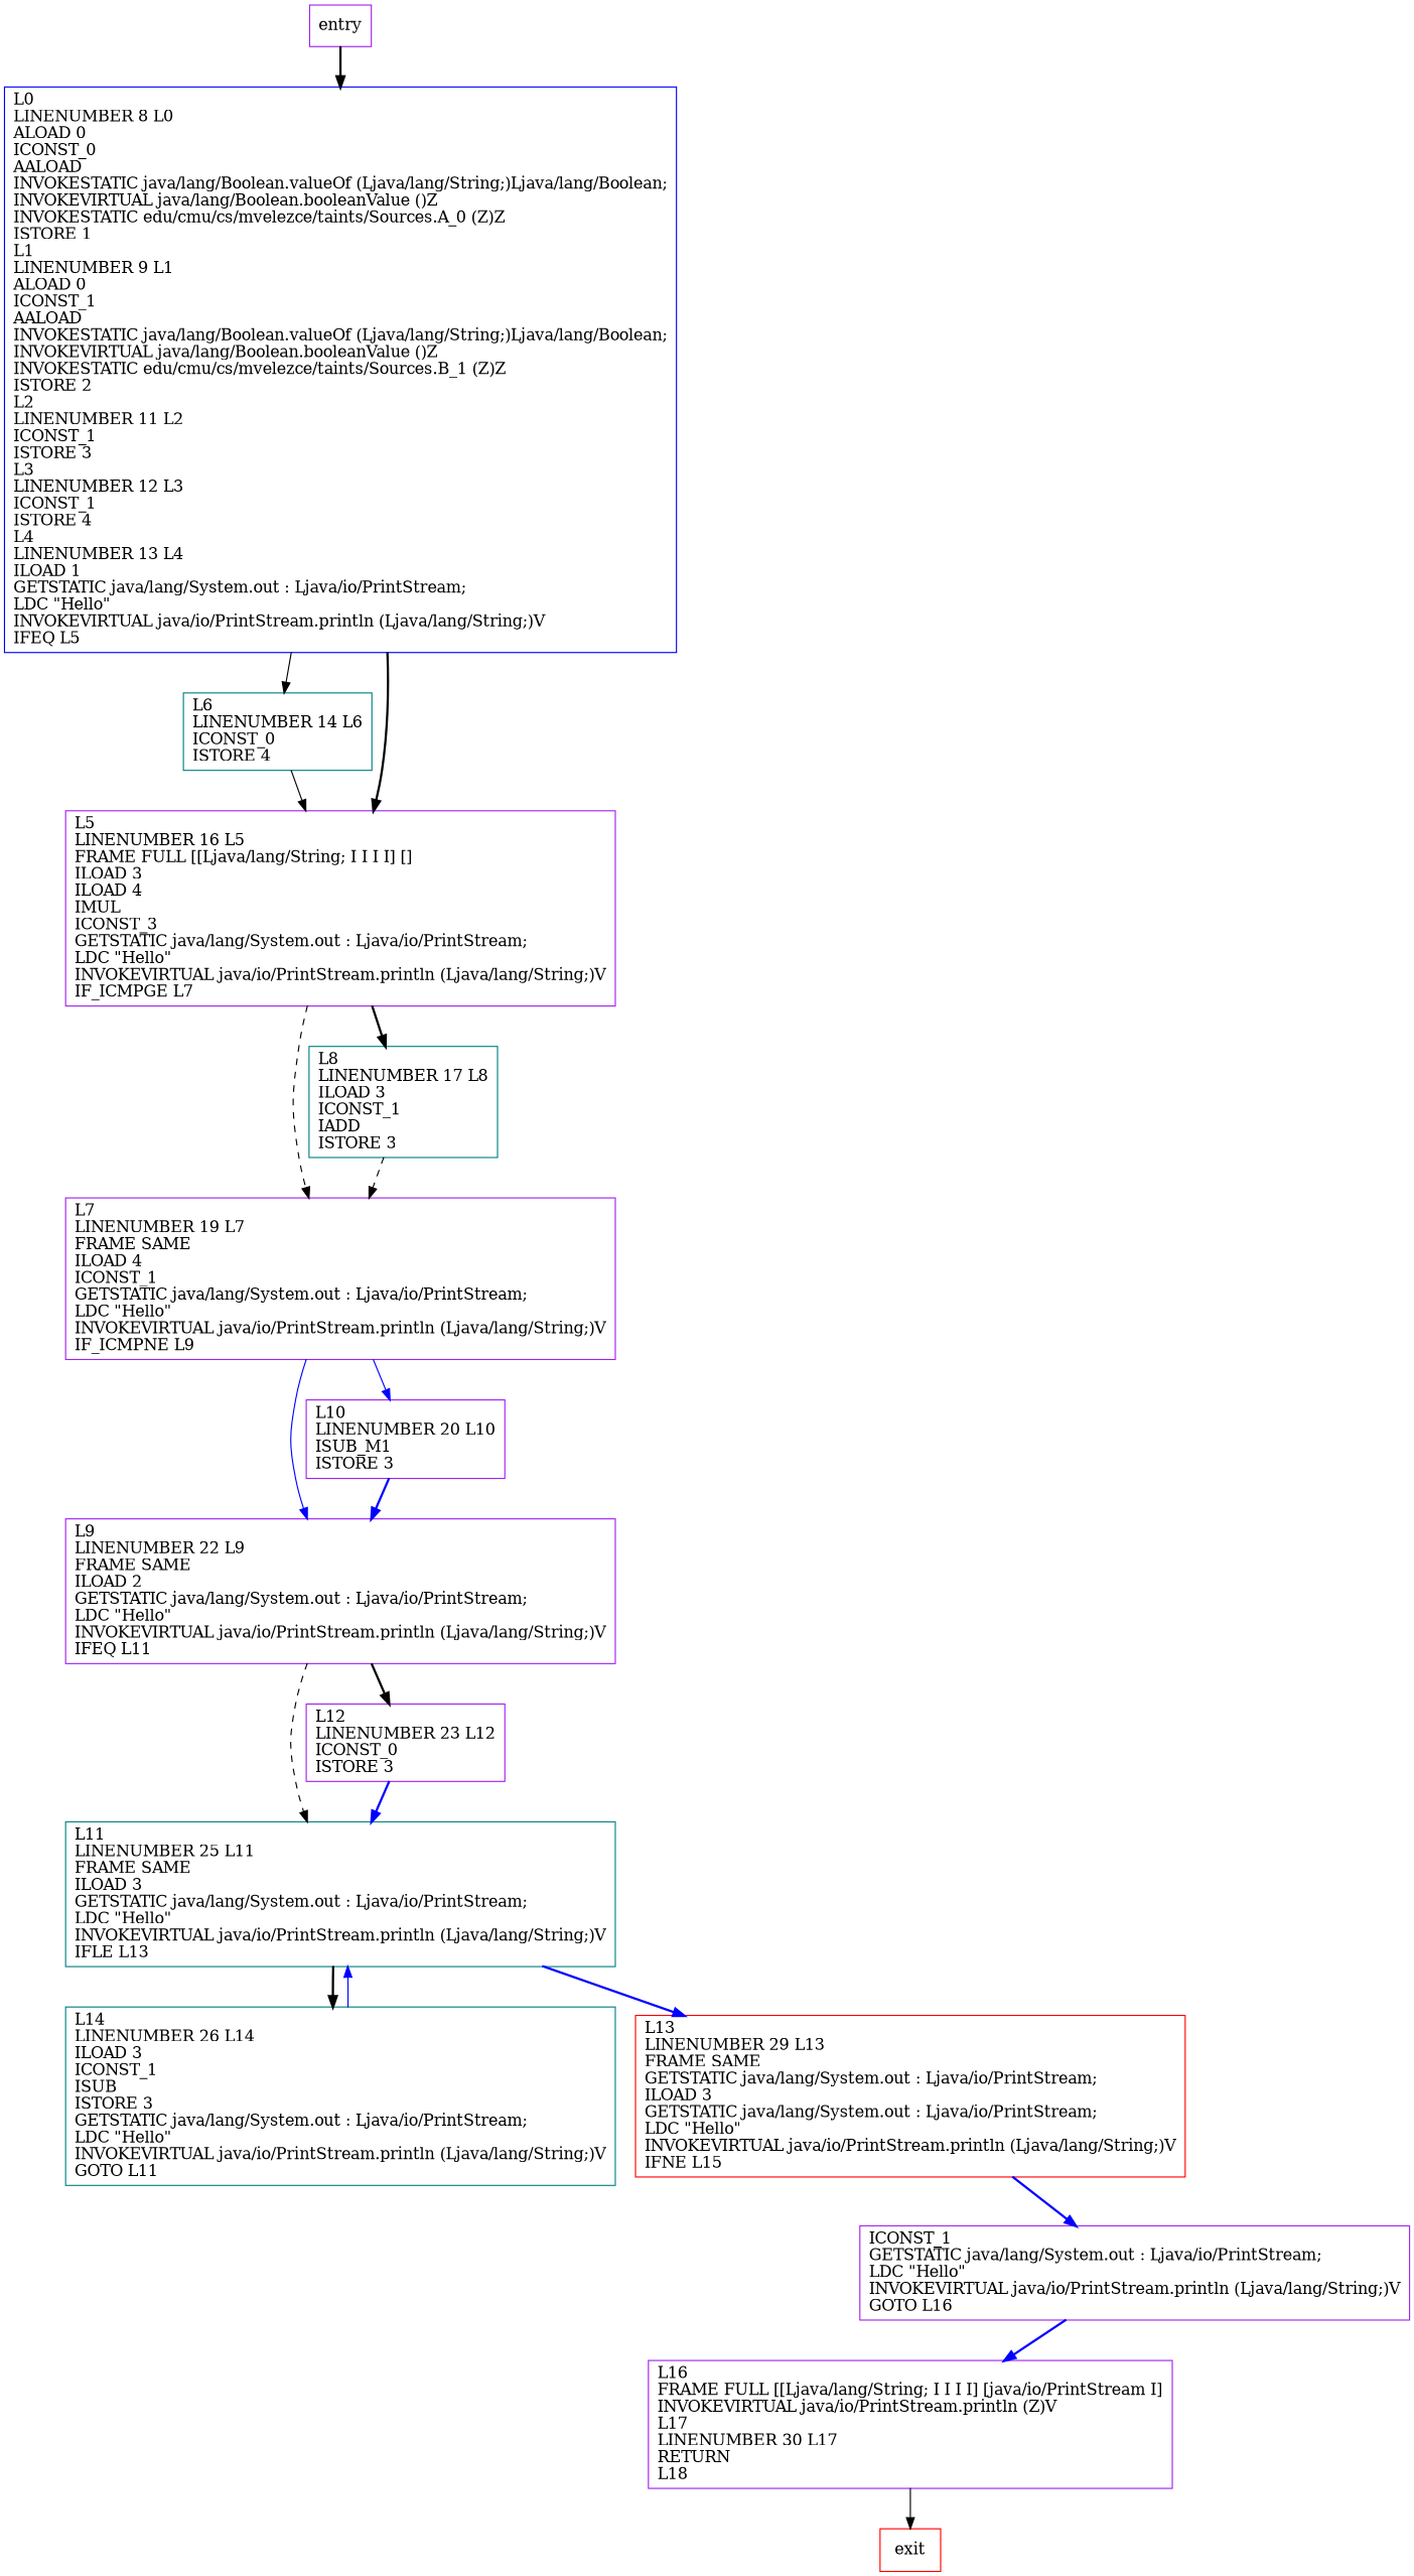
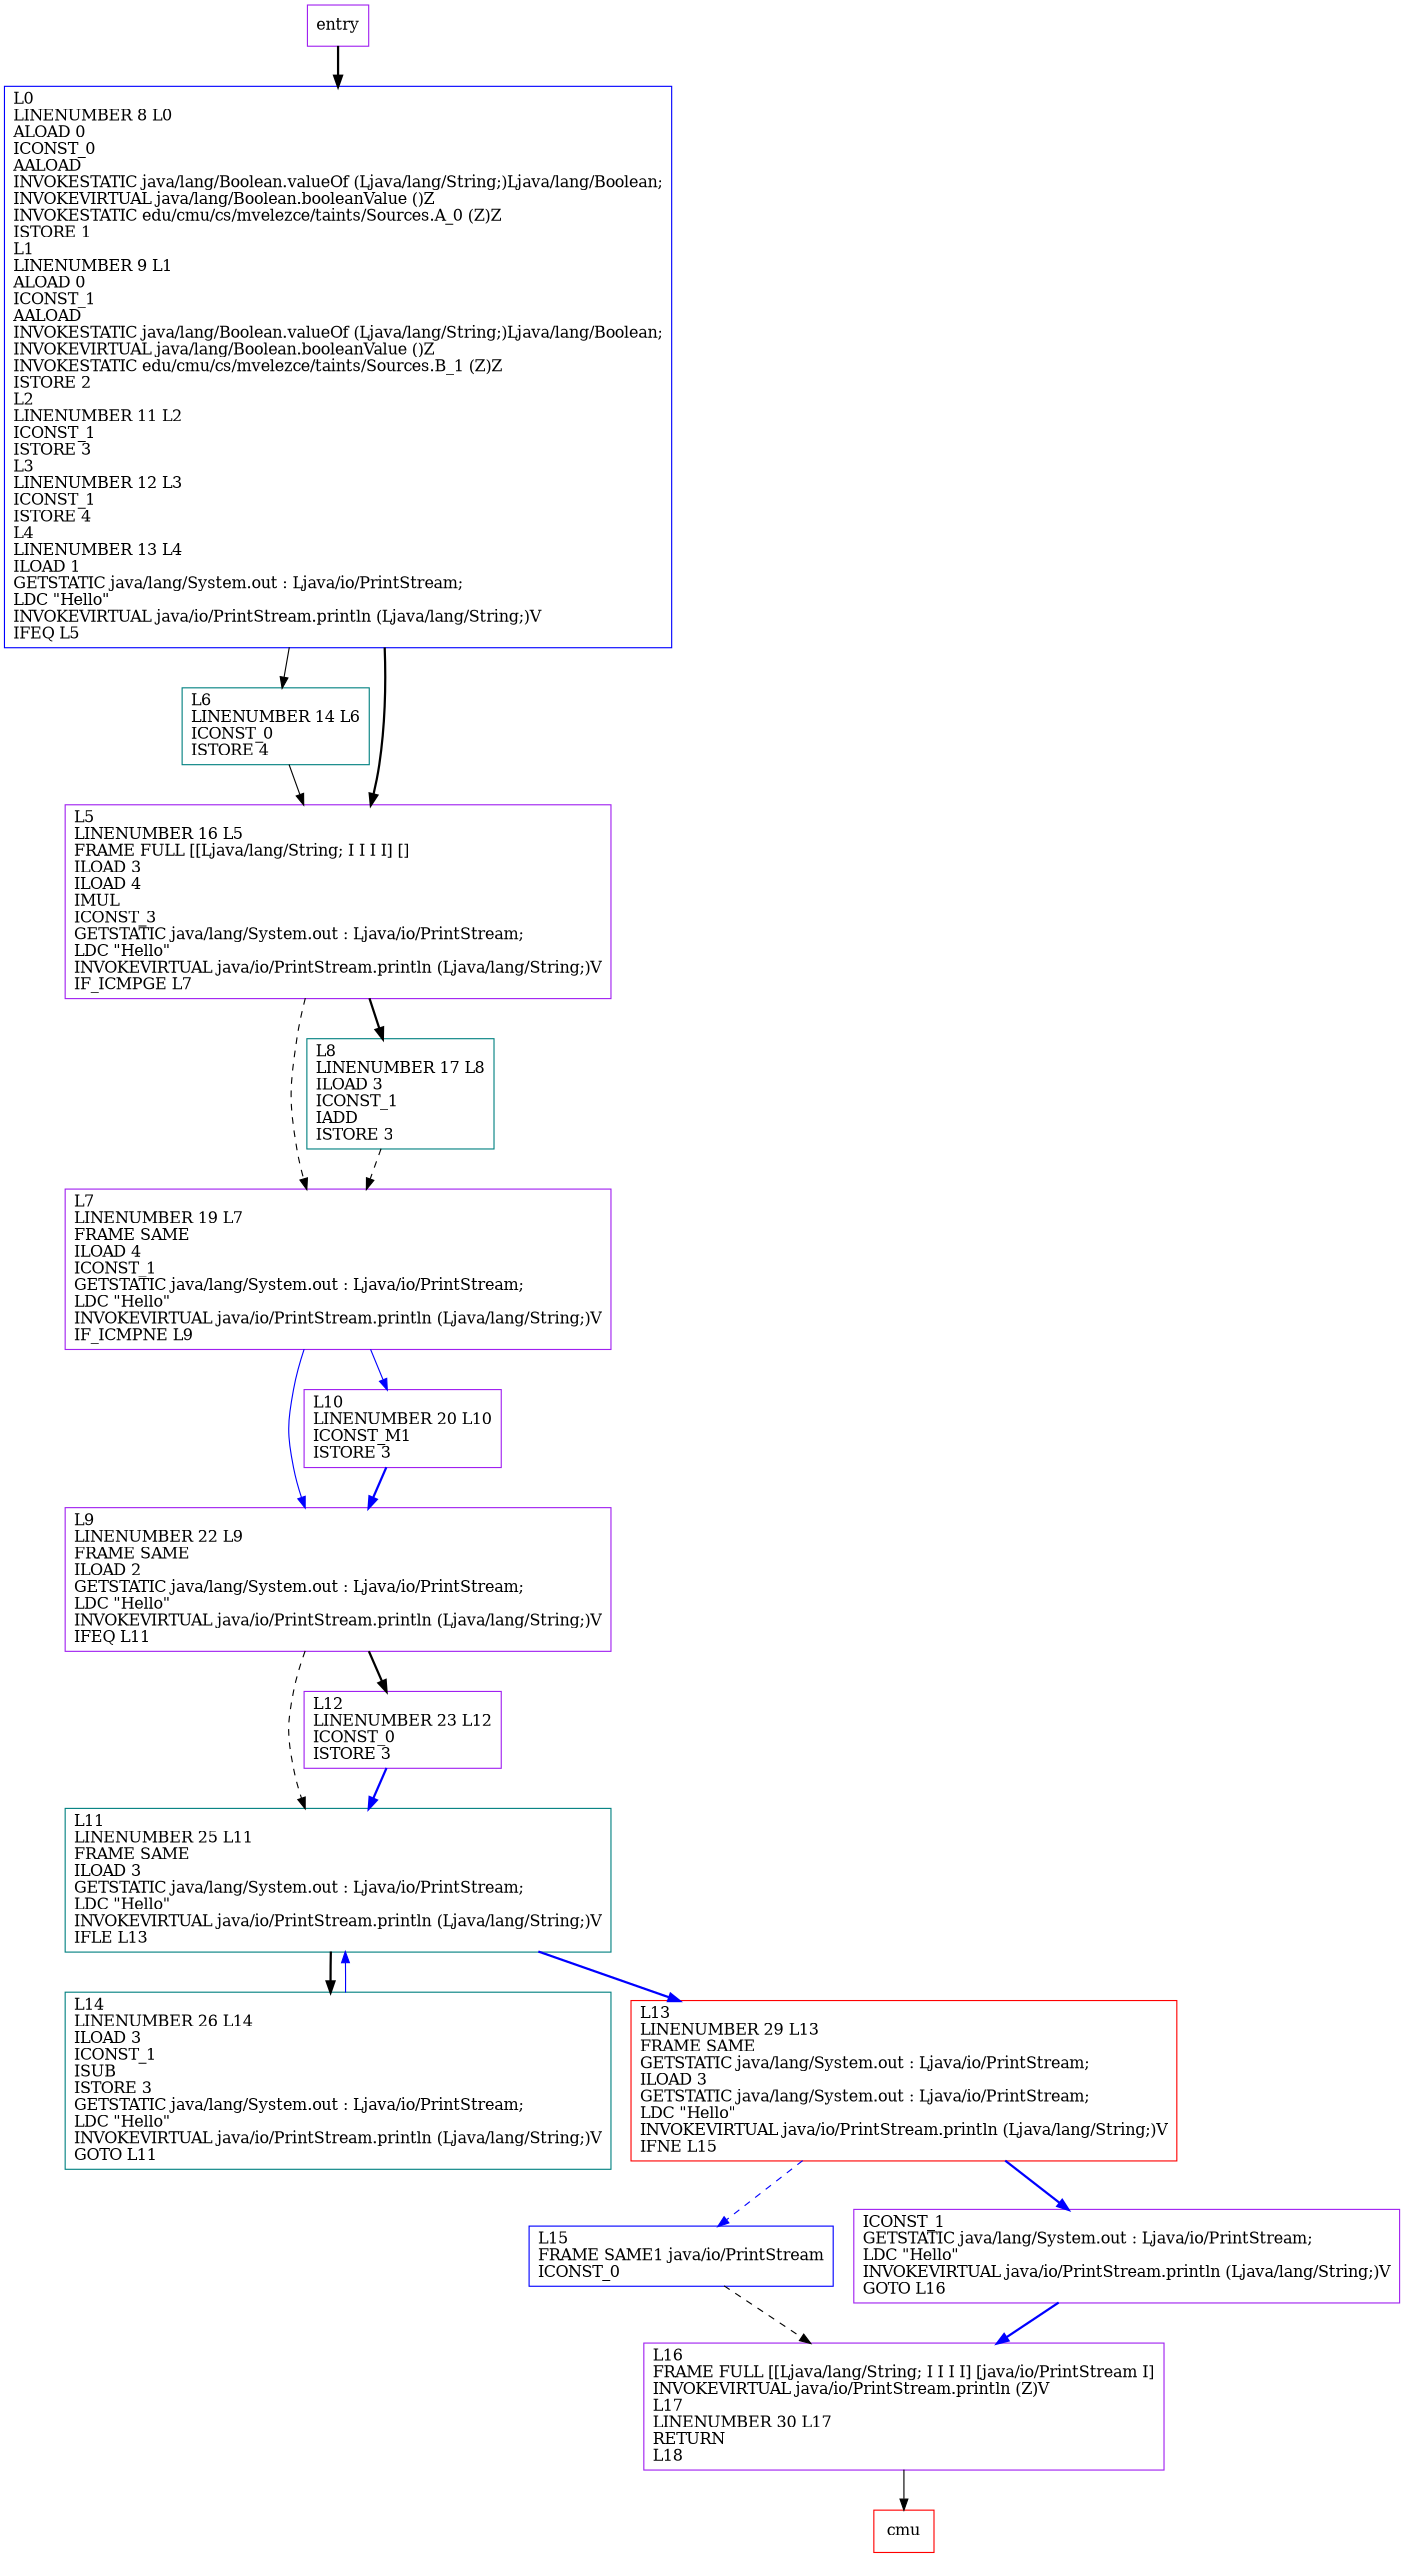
  digraph {
    node [color=purple shape=record]
    edge [color=black style=bold]
+   n1 [color=blue label="L15\lFRAME SAME1 java/io/PrintStream\lICONST_0\l"]
    n2 [label="L16\lFRAME FULL [[Ljava/lang/String; I I I I] [java/io/PrintStream I]\lINVOKEVIRTUAL java/io/PrintStream.println (Z)V\lL17\lLINENUMBER 30 L17\lRETURN\lL18\l"]
-   exit [color=red]
+   exit [color=red label=cmu]
    n4 [label="L9\lLINENUMBER 22 L9\lFRAME SAME\lILOAD 2\lGETSTATIC java/lang/System.out : Ljava/io/PrintStream;\lLDC \"Hello\"\lINVOKEVIRTUAL java/io/PrintStream.println (Ljava/lang/String;)V\lIFEQ L11\l"]
    n5 [color=teal label="L11\lLINENUMBER 25 L11\lFRAME SAME\lILOAD 3\lGETSTATIC java/lang/System.out : Ljava/io/PrintStream;\lLDC \"Hello\"\lINVOKEVIRTUAL java/io/PrintStream.println (Ljava/lang/String;)V\lIFLE L13\l"]
    n6 [label="L12\lLINENUMBER 23 L12\lICONST_0\lISTORE 3\l"]
    n7 [color=teal label="L14\lLINENUMBER 26 L14\lILOAD 3\lICONST_1\lISUB\lISTORE 3\lGETSTATIC java/lang/System.out : Ljava/io/PrintStream;\lLDC \"Hello\"\lINVOKEVIRTUAL java/io/PrintStream.println (Ljava/lang/String;)V\lGOTO L11\l"]
    n8 [color=red label="L13\lLINENUMBER 29 L13\lFRAME SAME\lGETSTATIC java/lang/System.out : Ljava/io/PrintStream;\lILOAD 3\lGETSTATIC java/lang/System.out : Ljava/io/PrintStream;\lLDC \"Hello\"\lINVOKEVIRTUAL java/io/PrintStream.println (Ljava/lang/String;)V\lIFNE L15\l"]
    n9 [color=blue label="L0\lLINENUMBER 8 L0\lALOAD 0\lICONST_0\lAALOAD\lINVOKESTATIC java/lang/Boolean.valueOf (Ljava/lang/String;)Ljava/lang/Boolean;\lINVOKEVIRTUAL java/lang/Boolean.booleanValue ()Z\lINVOKESTATIC edu/cmu/cs/mvelezce/taints/Sources.A_0 (Z)Z\lISTORE 1\lL1\lLINENUMBER 9 L1\lALOAD 0\lICONST_1\lAALOAD\lINVOKESTATIC java/lang/Boolean.valueOf (Ljava/lang/String;)Ljava/lang/Boolean;\lINVOKEVIRTUAL java/lang/Boolean.booleanValue ()Z\lINVOKESTATIC edu/cmu/cs/mvelezce/taints/Sources.B_1 (Z)Z\lISTORE 2\lL2\lLINENUMBER 11 L2\lICONST_1\lISTORE 3\lL3\lLINENUMBER 12 L3\lICONST_1\lISTORE 4\lL4\lLINENUMBER 13 L4\lILOAD 1\lGETSTATIC java/lang/System.out : Ljava/io/PrintStream;\lLDC \"Hello\"\lINVOKEVIRTUAL java/io/PrintStream.println (Ljava/lang/String;)V\lIFEQ L5\l"]
    n10 [color=teal label="L6\lLINENUMBER 14 L6\lICONST_0\lISTORE 4\l"]
    n11 [label="L5\lLINENUMBER 16 L5\lFRAME FULL [[Ljava/lang/String; I I I I] []\lILOAD 3\lILOAD 4\lIMUL\lICONST_3\lGETSTATIC java/lang/System.out : Ljava/io/PrintStream;\lLDC \"Hello\"\lINVOKEVIRTUAL java/io/PrintStream.println (Ljava/lang/String;)V\lIF_ICMPGE L7\l"]
    n12 [label="L7\lLINENUMBER 19 L7\lFRAME SAME\lILOAD 4\lICONST_1\lGETSTATIC java/lang/System.out : Ljava/io/PrintStream;\lLDC \"Hello\"\lINVOKEVIRTUAL java/io/PrintStream.println (Ljava/lang/String;)V\lIF_ICMPNE L9\l"]
    n13 [color=teal label="L8\lLINENUMBER 17 L8\lILOAD 3\lICONST_1\lIADD\lISTORE 3\l"]
-   n14 [label="L10\lLINENUMBER 20 L10\lISUB_M1\lISTORE 3\l"]
+   n14 [label="L10\lLINENUMBER 20 L10\lICONST_M1\lISTORE 3\l"]
    n15 [label="ICONST_1\lGETSTATIC java/lang/System.out : Ljava/io/PrintStream;\lLDC \"Hello\"\lINVOKEVIRTUAL java/io/PrintStream.println (Ljava/lang/String;)V\lGOTO L16\l"]
    entry
+   n1 -> n2 [style=dashed]
    n2 -> exit [style=solid]
    n4 -> n5 [style=dashed]
    n4 -> n6
    n5 -> n7
    n5 -> n8 [color=blue]
    n6 -> n5 [color=blue]
    n7 -> n5 [color=blue style=solid]
+   n8 -> n1 [color=blue style=dashed]
    n8 -> n15 [color=blue]
    n9 -> n10 [style=solid]
    n9 -> n11
    n10 -> n11 [style=solid]
    n11 -> n12 [style=dashed]
    n11 -> n13
    n12 -> n4 [color=blue style=solid]
    n12 -> n14 [color=blue style=solid]
    n13 -> n12 [style=dashed]
    n14 -> n4 [color=blue]
    n15 -> n2 [color=blue]
    entry -> n9
  }
